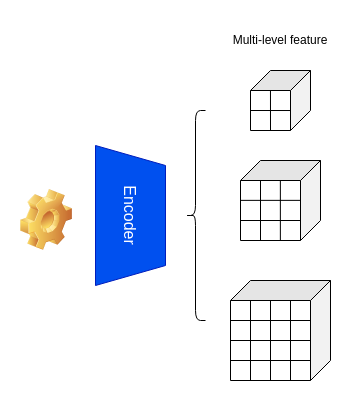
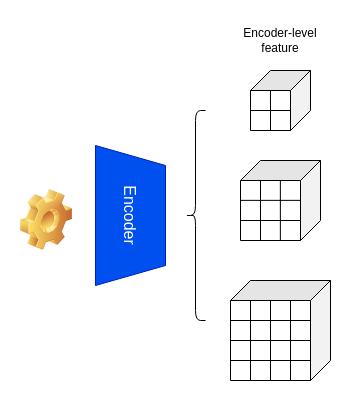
  <mxCell id="0" />
  <mxCell id="1" parent="0" />
  <mxCell id="2" value="&lt;font style=&quot;font-size: 16px;&quot;&gt;Encoder&lt;/font&gt;" style="shape=trapezoid;perimeter=trapezoidPerimeter;whiteSpace=wrap;html=1;fixedSize=1;rotation=90;fillColor=#0050ef;fontColor=#ffffff;strokeColor=#001DBC;" vertex="1" parent="1"><mxGeometry x="60" y="180" width="140" height="70" as="geometry" /></mxCell>
  <mxCell id="3" value="" style="shape=curlyBracket;whiteSpace=wrap;html=1;rounded=1;labelPosition=left;verticalLabelPosition=middle;align=right;verticalAlign=middle;" vertex="1" parent="1"><mxGeometry x="185" y="110" width="20" height="210" as="geometry" /></mxCell>
- <mxCell id="4" value="Multi-level feature" style="text;html=1;strokeColor=none;fillColor=none;align=center;verticalAlign=middle;whiteSpace=wrap;rounded=0;" vertex="1" parent="1"><mxGeometry x="225" y="20" width="110" height="40" as="geometry" /></mxCell>
+ <mxCell id="4" value="Encoder-level feature" style="text;html=1;strokeColor=none;fillColor=none;align=center;verticalAlign=middle;whiteSpace=wrap;rounded=0;" vertex="1" parent="1"><mxGeometry x="225" y="20" width="110" height="40" as="geometry" /></mxCell>
  <mxCell id="5" value="" style="group" vertex="1" connectable="0" parent="1"><mxGeometry x="230" y="280" width="100" height="100" as="geometry" /></mxCell>
  <mxCell id="6" value="" style="shape=cube;whiteSpace=wrap;html=1;boundedLbl=1;backgroundOutline=1;darkOpacity=0.05;darkOpacity2=0.1;rotation=90;" vertex="1" parent="5"><mxGeometry width="100" height="100" as="geometry" /></mxCell>
  <mxCell id="7" value="" style="endArrow=none;html=1;rounded=0;entryX=0.6;entryY=0.2;entryDx=0;entryDy=0;entryPerimeter=0;" edge="1" parent="5" target="6"><mxGeometry width="50" height="50" relative="1" as="geometry"><mxPoint y="60" as="sourcePoint" /><mxPoint x="50" y="10" as="targetPoint" /></mxGeometry></mxCell>
  <mxCell id="8" value="" style="endArrow=none;html=1;rounded=0;entryX=0;entryY=0;entryDx=100;entryDy=60;entryPerimeter=0;" edge="1" parent="5" target="6"><mxGeometry width="50" height="50" relative="1" as="geometry"><mxPoint x="40" y="20" as="sourcePoint" /><mxPoint x="40" y="90" as="targetPoint" /></mxGeometry></mxCell>
  <mxCell id="9" value="" style="endArrow=none;html=1;rounded=0;entryX=0.4;entryY=0.2;entryDx=0;entryDy=0;entryPerimeter=0;" edge="1" parent="5" target="6"><mxGeometry width="50" height="50" relative="1" as="geometry"><mxPoint y="40" as="sourcePoint" /><mxPoint x="40" y="40" as="targetPoint" /></mxGeometry></mxCell>
  <mxCell id="10" value="" style="endArrow=none;html=1;rounded=0;entryX=0.4;entryY=0.2;entryDx=0;entryDy=0;entryPerimeter=0;" edge="1" parent="5"><mxGeometry width="50" height="50" relative="1" as="geometry"><mxPoint y="80" as="sourcePoint" /><mxPoint x="80" y="80" as="targetPoint" /></mxGeometry></mxCell>
  <mxCell id="11" value="" style="endArrow=none;html=1;rounded=0;entryX=0;entryY=0;entryDx=100;entryDy=60;entryPerimeter=0;" edge="1" parent="5"><mxGeometry width="50" height="50" relative="1" as="geometry"><mxPoint x="20" y="20" as="sourcePoint" /><mxPoint x="20" y="100" as="targetPoint" /></mxGeometry></mxCell>
  <mxCell id="12" value="" style="endArrow=none;html=1;rounded=0;entryX=0;entryY=0;entryDx=100;entryDy=60;entryPerimeter=0;" edge="1" parent="5"><mxGeometry width="50" height="50" relative="1" as="geometry"><mxPoint x="60" y="20" as="sourcePoint" /><mxPoint x="60" y="100" as="targetPoint" /></mxGeometry></mxCell>
  <mxCell id="13" value="" style="group" vertex="1" connectable="0" parent="1"><mxGeometry x="240" y="160" width="80" height="80" as="geometry" /></mxCell>
  <mxCell id="14" value="" style="shape=cube;whiteSpace=wrap;html=1;boundedLbl=1;backgroundOutline=1;darkOpacity=0.05;darkOpacity2=0.1;rotation=90;" vertex="1" parent="13"><mxGeometry width="80" height="80" as="geometry" /></mxCell>
  <mxCell id="15" value="" style="endArrow=none;html=1;rounded=0;entryX=0.75;entryY=0.25;entryDx=0;entryDy=0;entryPerimeter=0;" edge="1" parent="13" target="14"><mxGeometry width="50" height="50" relative="1" as="geometry"><mxPoint y="60" as="sourcePoint" /><mxPoint x="50" y="10" as="targetPoint" /></mxGeometry></mxCell>
  <mxCell id="16" value="" style="endArrow=none;html=1;rounded=0;entryX=0.75;entryY=0.25;entryDx=0;entryDy=0;entryPerimeter=0;" edge="1" parent="13"><mxGeometry width="50" height="50" relative="1" as="geometry"><mxPoint y="39.86" as="sourcePoint" /><mxPoint x="60" y="39.86" as="targetPoint" /></mxGeometry></mxCell>
  <mxCell id="17" value="" style="endArrow=none;html=1;rounded=0;entryX=0.25;entryY=0.75;entryDx=0;entryDy=0;entryPerimeter=0;" edge="1" parent="13" target="14"><mxGeometry width="50" height="50" relative="1" as="geometry"><mxPoint x="20" y="80" as="sourcePoint" /><mxPoint x="20" y="40" as="targetPoint" /></mxGeometry></mxCell>
  <mxCell id="18" value="" style="endArrow=none;html=1;rounded=0;entryX=0.25;entryY=0.75;entryDx=0;entryDy=0;entryPerimeter=0;" edge="1" parent="13"><mxGeometry width="50" height="50" relative="1" as="geometry"><mxPoint x="39.86" y="80" as="sourcePoint" /><mxPoint x="39.86" y="20" as="targetPoint" /></mxGeometry></mxCell>
  <mxCell id="19" value="" style="group" vertex="1" connectable="0" parent="1"><mxGeometry x="250" y="70" width="60" height="60" as="geometry" /></mxCell>
  <mxCell id="20" value="" style="shape=cube;whiteSpace=wrap;html=1;boundedLbl=1;backgroundOutline=1;darkOpacity=0.05;darkOpacity2=0.1;rotation=90;" vertex="1" parent="19"><mxGeometry width="60" height="60" as="geometry" /></mxCell>
  <mxCell id="21" value="" style="endArrow=none;html=1;rounded=0;" edge="1" parent="19" target="20"><mxGeometry width="50" height="50" relative="1" as="geometry"><mxPoint y="40" as="sourcePoint" /><mxPoint x="50" y="-10" as="targetPoint" /></mxGeometry></mxCell>
  <mxCell id="22" value="" style="endArrow=none;html=1;rounded=0;entryX=0.667;entryY=0.333;entryDx=0;entryDy=0;entryPerimeter=0;" edge="1" parent="19" target="20"><mxGeometry width="50" height="50" relative="1" as="geometry"><mxPoint y="40" as="sourcePoint" /><mxPoint x="50" y="-10" as="targetPoint" /></mxGeometry></mxCell>
  <mxCell id="23" value="" style="endArrow=none;html=1;rounded=0;entryX=0.333;entryY=0.667;entryDx=0;entryDy=0;entryPerimeter=0;" edge="1" parent="19" target="20"><mxGeometry width="50" height="50" relative="1" as="geometry"><mxPoint x="20" y="60" as="sourcePoint" /><mxPoint x="20" y="40" as="targetPoint" /></mxGeometry></mxCell>
  <mxCell id="24" value="" style="shape=image;html=1;verticalLabelPosition=bottom;verticalAlign=top;imageAspect=1;aspect=fixed;image=img/clipart/Gear_128x128.png" vertex="1" parent="1"><mxGeometry x="20" y="189" width="52" height="61" as="geometry" /></mxCell>
